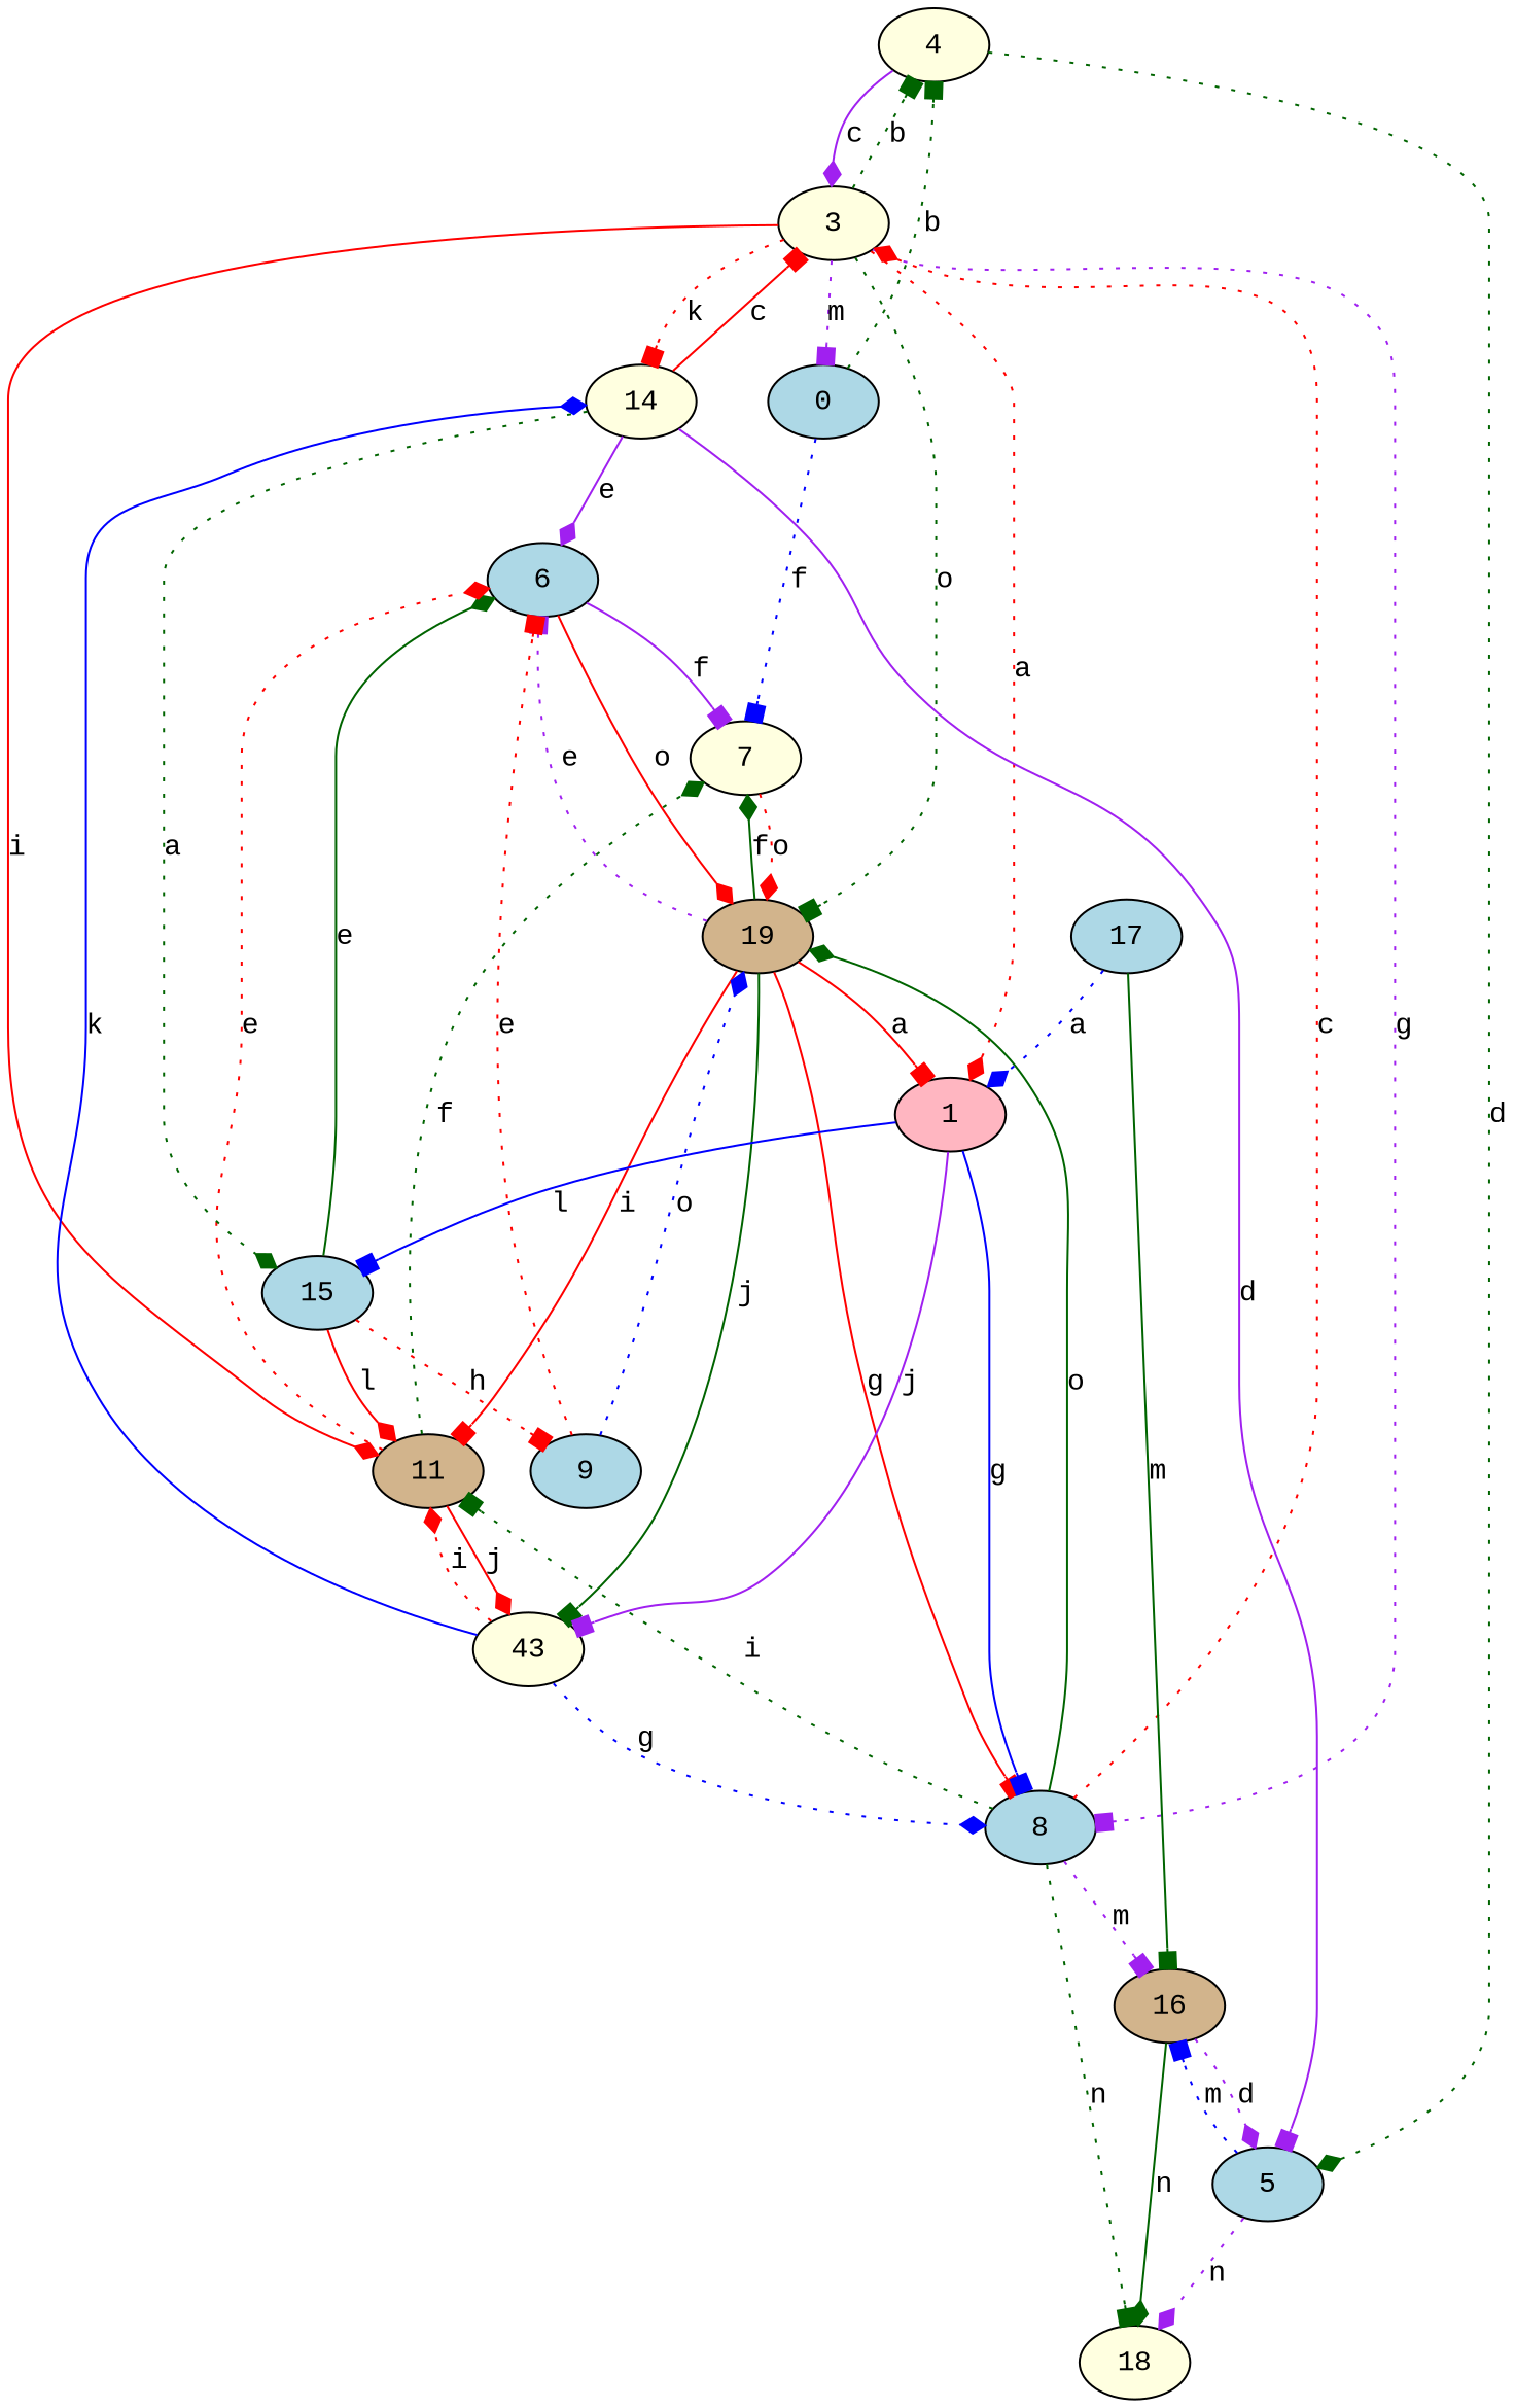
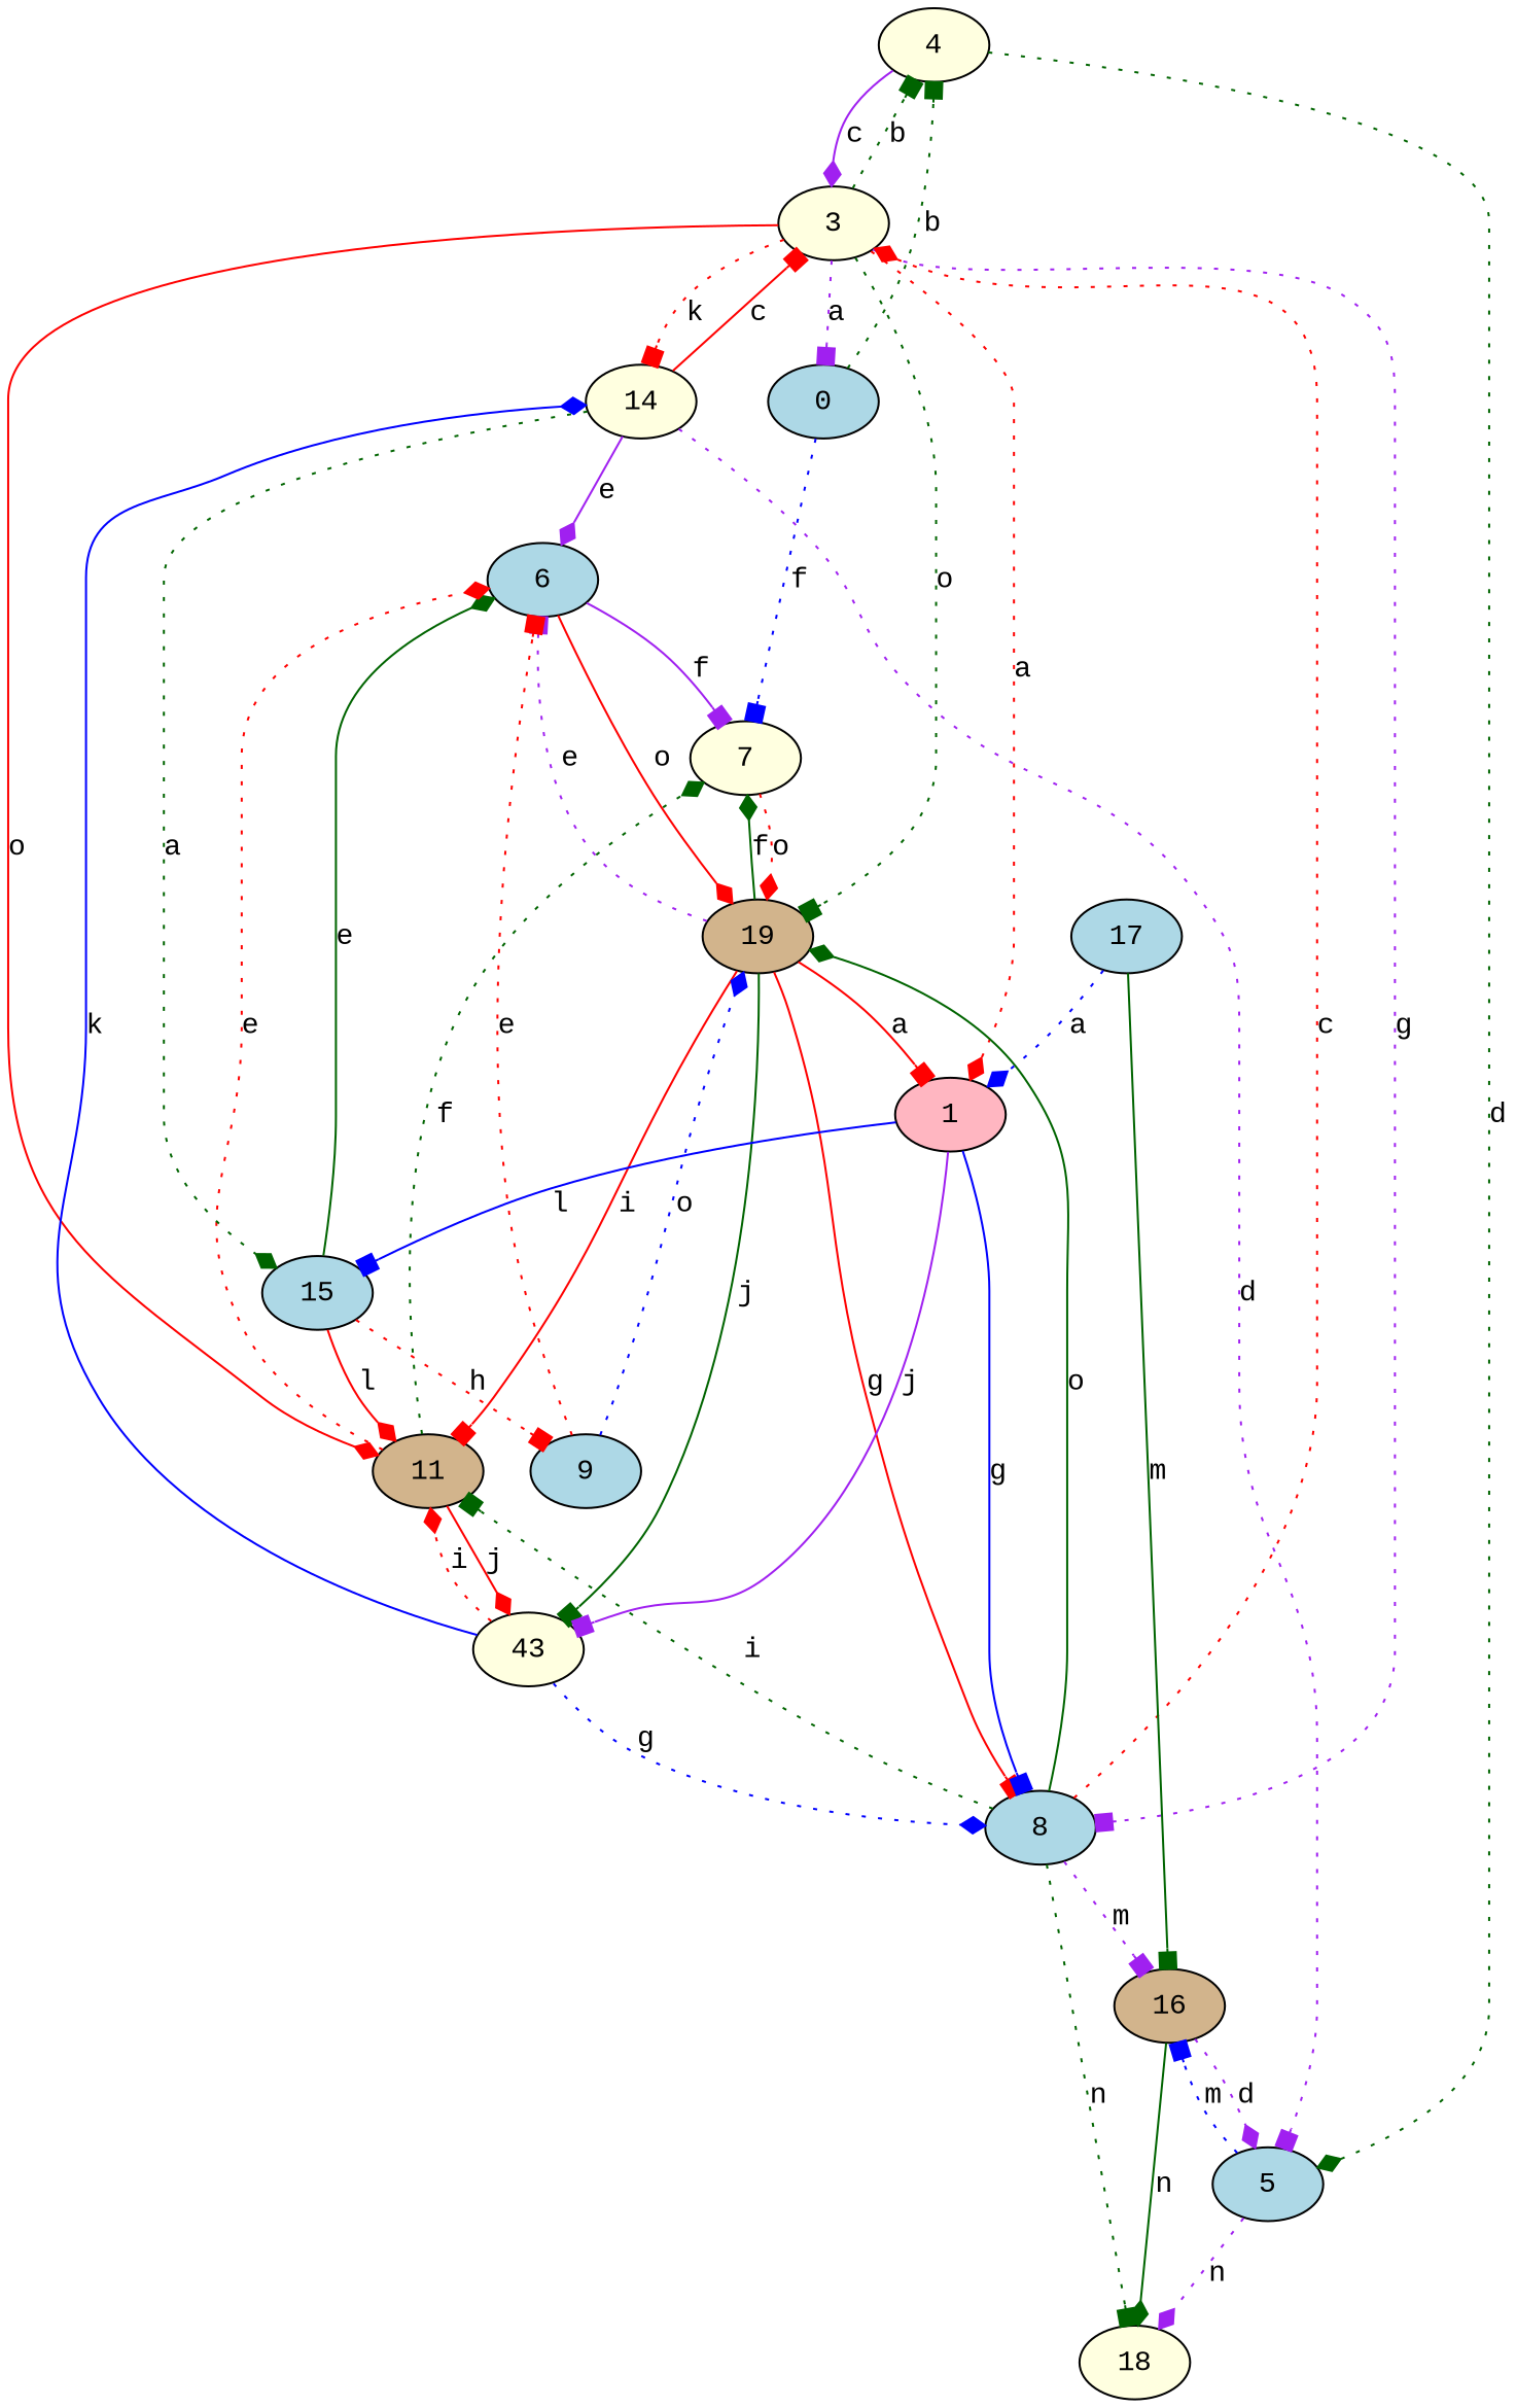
  strict digraph {
    fontname="Liberation Mono"
    node [fillcolor=lightblue fontname="Liberation Mono" style=filled]
    edge [arrowhead=box color=red fontname="Liberation Mono" style=dotted]
    n1 [fillcolor=lightyellow label=4]
    0
    7 [fillcolor=lightyellow]
    3 [fillcolor=lightyellow]
    5
    19 [fillcolor=tan]
    1 [fillcolor=lightpink]
    8
    n9 [fillcolor=lightyellow label=43]
    15
    11 [fillcolor=tan]
    16 [fillcolor=tan]
    18 [fillcolor=lightyellow]
    14 [fillcolor=lightyellow]
    6
    9
    17
    n1 -> 3 [arrowhead=diamond color=purple label=c style=solid]
    n1 -> 5 [arrowhead=diamond color=darkgreen label=d]
    0 -> n1 [color=darkgreen label=b]
    0 -> 7 [color=blue label=f]
    7 -> 19 [arrowhead=diamond label=o]
    3 -> n1 [color=darkgreen label=b]
-   3 -> 0 [color=purple label=m]
+   3 -> 0 [color=purple label=a]
    3 -> 19 [color=darkgreen label=o]
    3 -> 1 [arrowhead=diamond label=a]
    3 -> 8 [color=purple label=g]
-   3 -> 11 [arrowhead=diamond label=i style=solid]
+   3 -> 11 [arrowhead=diamond label=o style=solid]
    3 -> 14 [label=k]
    5 -> 16 [color=blue label=m]
    5 -> 18 [arrowhead=diamond color=purple label=n]
    19 -> 7 [arrowhead=diamond color=darkgreen label=f style=solid]
    19 -> 1 [label=a style=solid]
    19 -> 8 [label=g style=solid]
    19 -> n9 [color=darkgreen label=j style=solid]
    19 -> 11 [label=i style=solid]
    19 -> 6 [color=purple label=e]
    1 -> 8 [color=blue label=g style=solid]
    1 -> n9 [color=purple label=j style=solid]
    1 -> 15 [color=blue label=l style=solid]
    8 -> 3 [arrowhead=diamond label=c]
    8 -> 19 [arrowhead=diamond color=darkgreen label=o style=solid]
    8 -> 11 [color=darkgreen label=i]
    8 -> 16 [color=purple label=m]
    8 -> 18 [color=darkgreen label=n]
    n9 -> 8 [arrowhead=diamond color=blue label=g]
    n9 -> 11 [arrowhead=diamond label=i]
    n9 -> 14 [arrowhead=diamond color=blue label=k style=solid]
    15 -> 11 [arrowhead=diamond label=l style=solid]
    15 -> 6 [arrowhead=diamond color=darkgreen label=e style=solid]
    15 -> 9 [label=h]
    11 -> 7 [arrowhead=diamond color=darkgreen label=f]
    11 -> n9 [arrowhead=diamond label=j style=solid]
    11 -> 6 [arrowhead=diamond label=e]
    16 -> 5 [arrowhead=diamond color=purple label=d]
    16 -> 18 [arrowhead=diamond color=darkgreen label=n style=solid]
    14 -> 3 [label=c style=solid]
-   14 -> 5 [color=purple label=d style=solid]
+   14 -> 5 [color=purple label=d]
    14 -> 15 [arrowhead=diamond color=darkgreen label=a]
    14 -> 6 [arrowhead=diamond color=purple label=e style=solid]
    6 -> 7 [color=purple label=f style=solid]
    6 -> 19 [arrowhead=diamond label=o style=solid]
    9 -> 19 [arrowhead=diamond color=blue label=o]
    9 -> 6 [label=e]
    17 -> 1 [arrowhead=diamond color=blue label=a]
    17 -> 16 [color=darkgreen label=m style=solid]
  }
